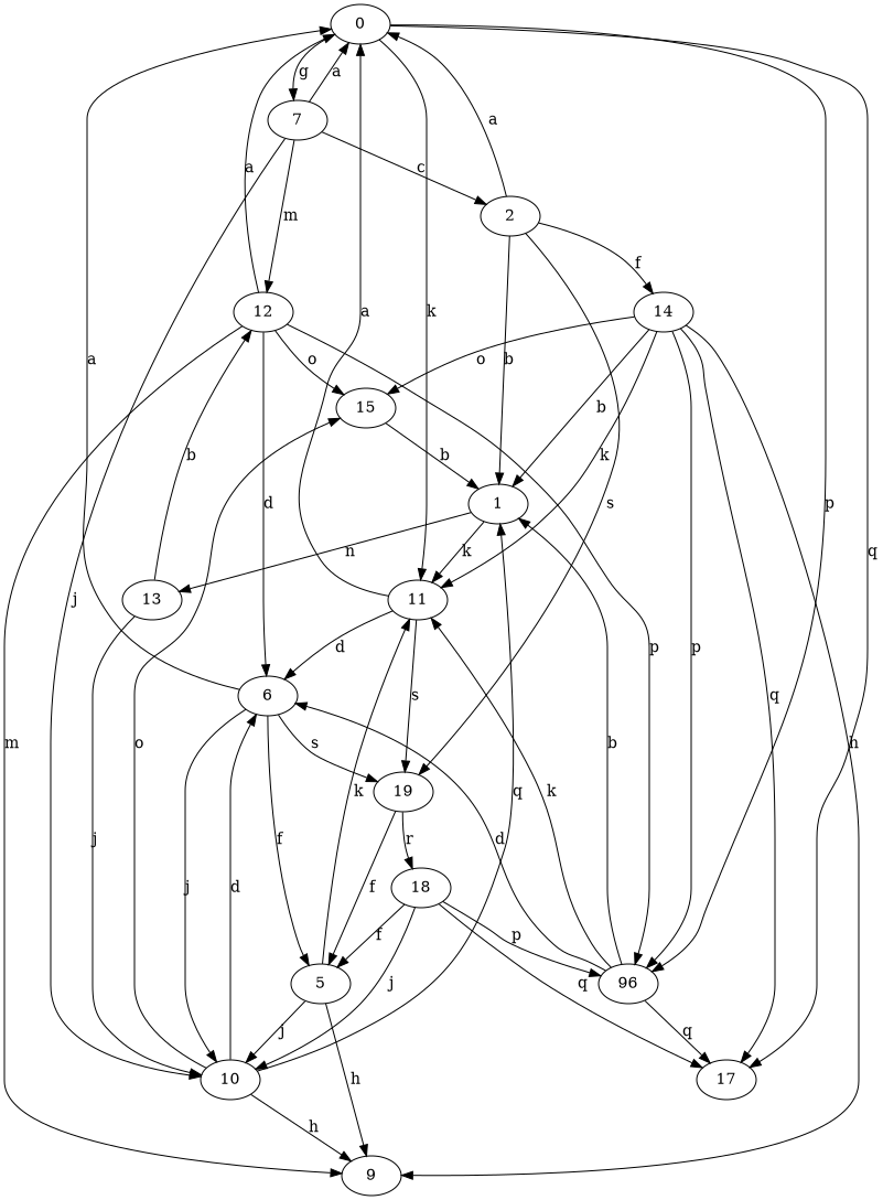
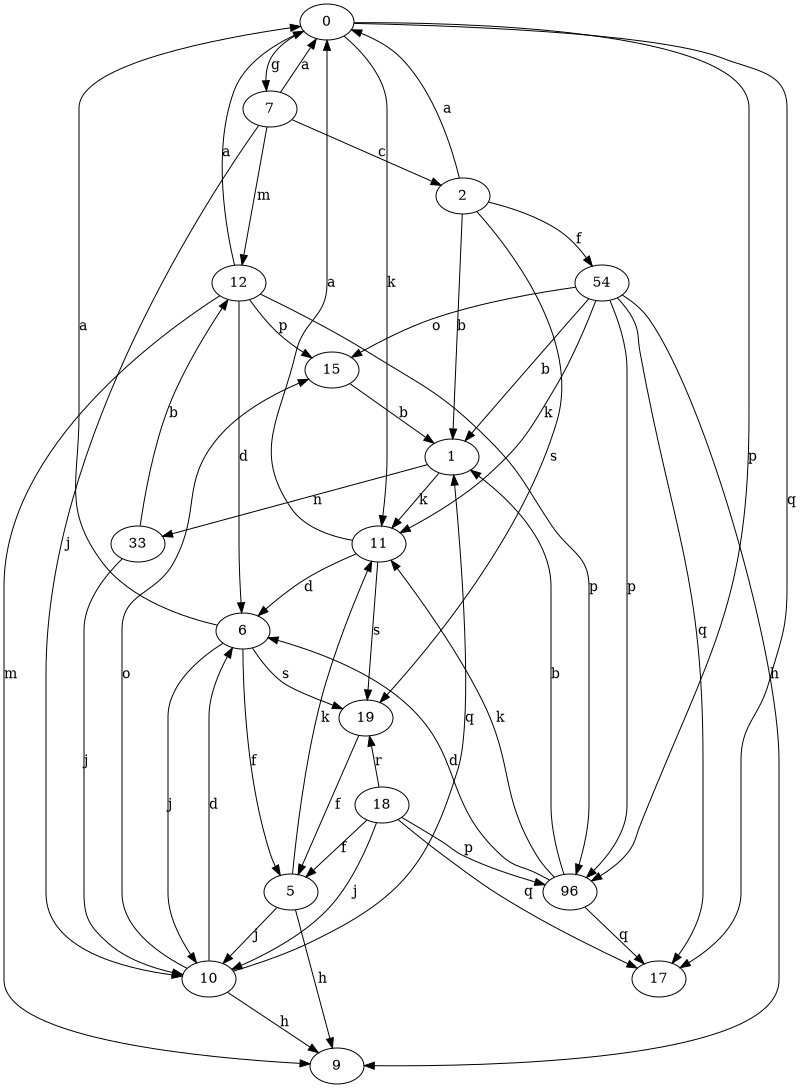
  strict digraph {
    0
    7
    11
    n4 [label=96]
    17
    2
    10
    12
    19
    n10 [label=6]
    1
-   13
-   14
+   13 [label=33]
+   14 [label=54]
    9
    15
    5
    18
    0 -> 7 [label=g]
    0 -> 11 [label=k]
    0 -> n4 [label=p]
    0 -> 17 [label=q]
    7 -> 0 [label=a]
    7 -> 2 [label=c]
    7 -> 10 [label=j]
    7 -> 12 [label=m]
    11 -> 0 [label=a]
    11 -> 19 [label=s]
    11 -> n10 [label=d]
    n4 -> 11 [label=k]
    n4 -> 17 [label=q]
    n4 -> n10 [label=d]
    n4 -> 1 [label=b]
    2 -> 0 [label=a]
    2 -> 19 [label=s]
    2 -> 1 [label=b]
    2 -> 14 [label=f]
    10 -> n10 [label=d]
    10 -> 1 [label=q]
    10 -> 9 [label=h]
    10 -> 15 [label=o]
    12 -> 0 [label=a]
    12 -> n4 [label=p]
    12 -> n10 [label=d]
    12 -> 9 [label=m]
-   12 -> 15 [label=o]
+   12 -> 15 [label=p]
    19 -> 5 [label=f]
-   19 -> 18 [label=r]
+   18 -> 19 [label=r]
    n10 -> 0 [label=a]
    n10 -> 10 [label=j]
    n10 -> 19 [label=s]
    n10 -> 5 [label=f]
    1 -> 11 [label=k]
    1 -> 13 [label=n]
    13 -> 10 [label=j]
    13 -> 12 [label=b]
    14 -> 11 [label=k]
    14 -> n4 [label=p]
    14 -> 17 [label=q]
    14 -> 1 [label=b]
    14 -> 9 [label=h]
    14 -> 15 [label=o]
    15 -> 1 [label=b]
    5 -> 11 [label=k]
    5 -> 10 [label=j]
    5 -> 9 [label=h]
    18 -> n4 [label=p]
    18 -> 17 [label=q]
    18 -> 10 [label=j]
    18 -> 5 [label=f]
  }
